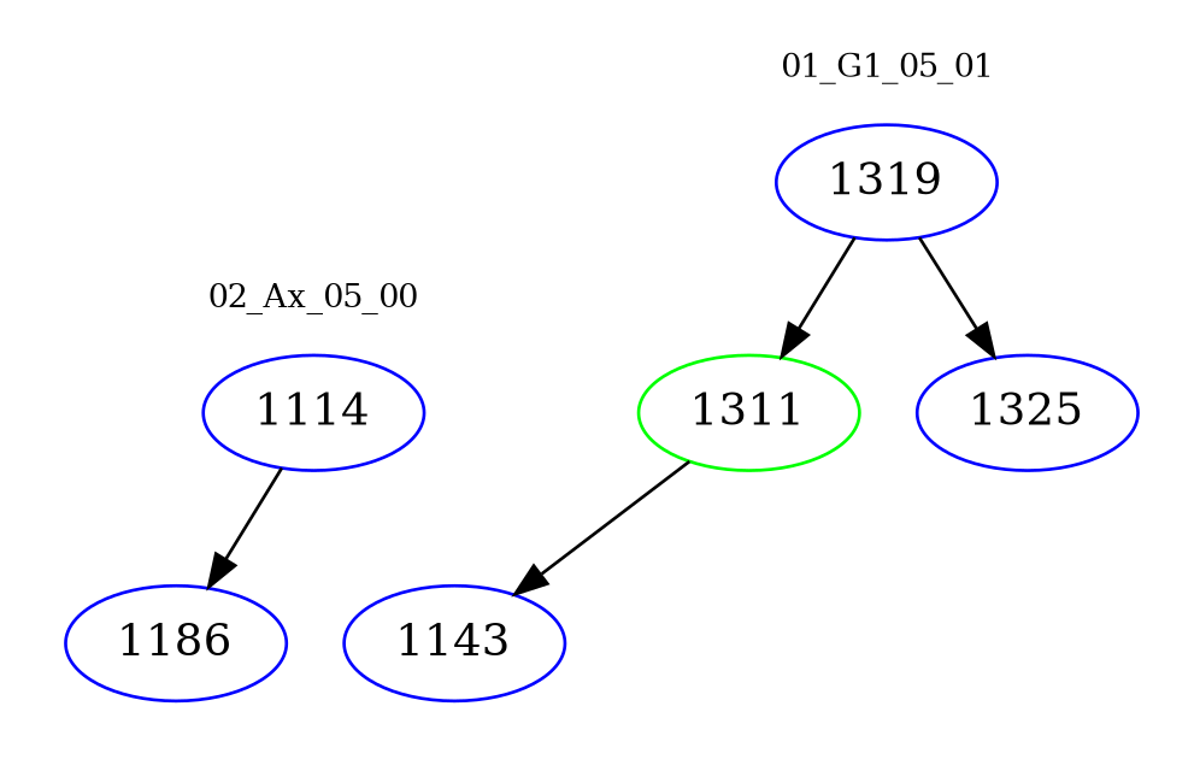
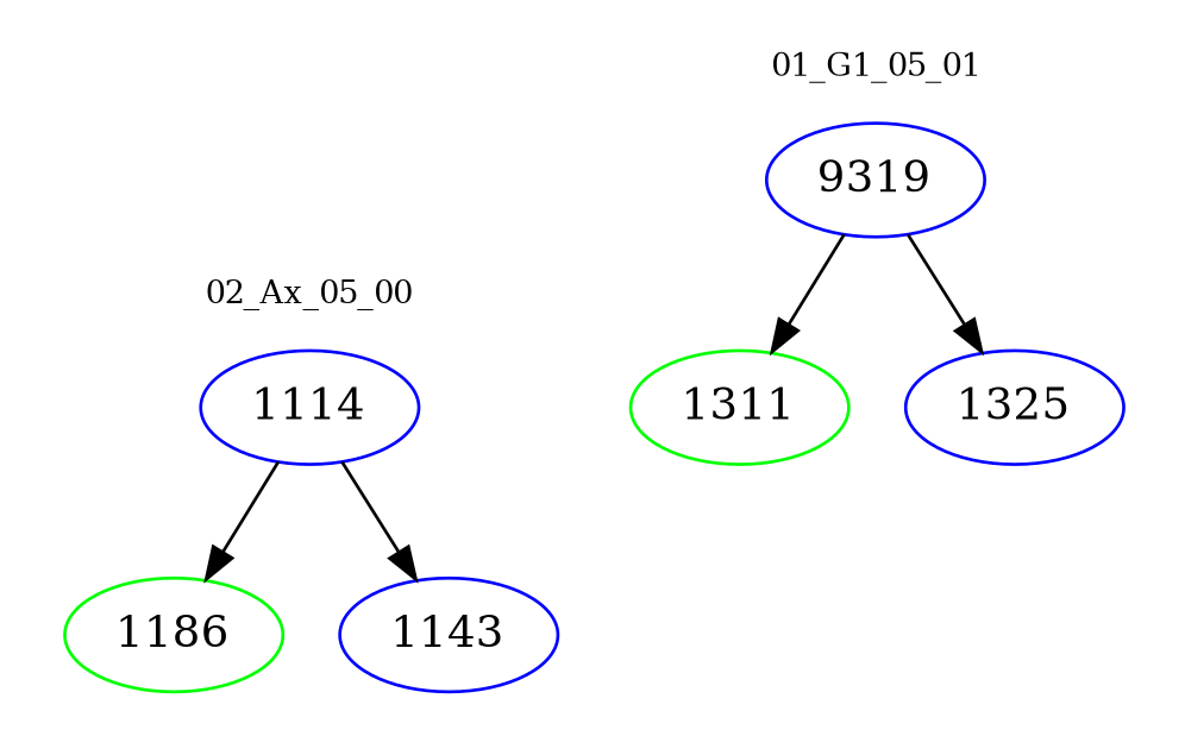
  digraph {
    node [color=blue]
    edge [color=black]
    n1 [label=1114]
-   n2 [label=1186]
+   n2 [color=green label=1186]
    n3 [label=1143]
-   n4 [label=1319]
+   n4 [label=9319]
    n5 [color=green label=1311]
    n6 [label=1325]
    subgraph cluster_1 {
      color=white
      fontsize=10
      label="02_Ax_05_00"
      n1
      n2
      n3
    }
    subgraph cluster_2 {
      color=white
      fontsize=10
      label="01_G1_05_01"
      n4
      n5
      n6
    }
    n1 -> n2
-   n5 -> n3
+   n1 -> n3
    n4 -> n5
    n4 -> n6
  }
